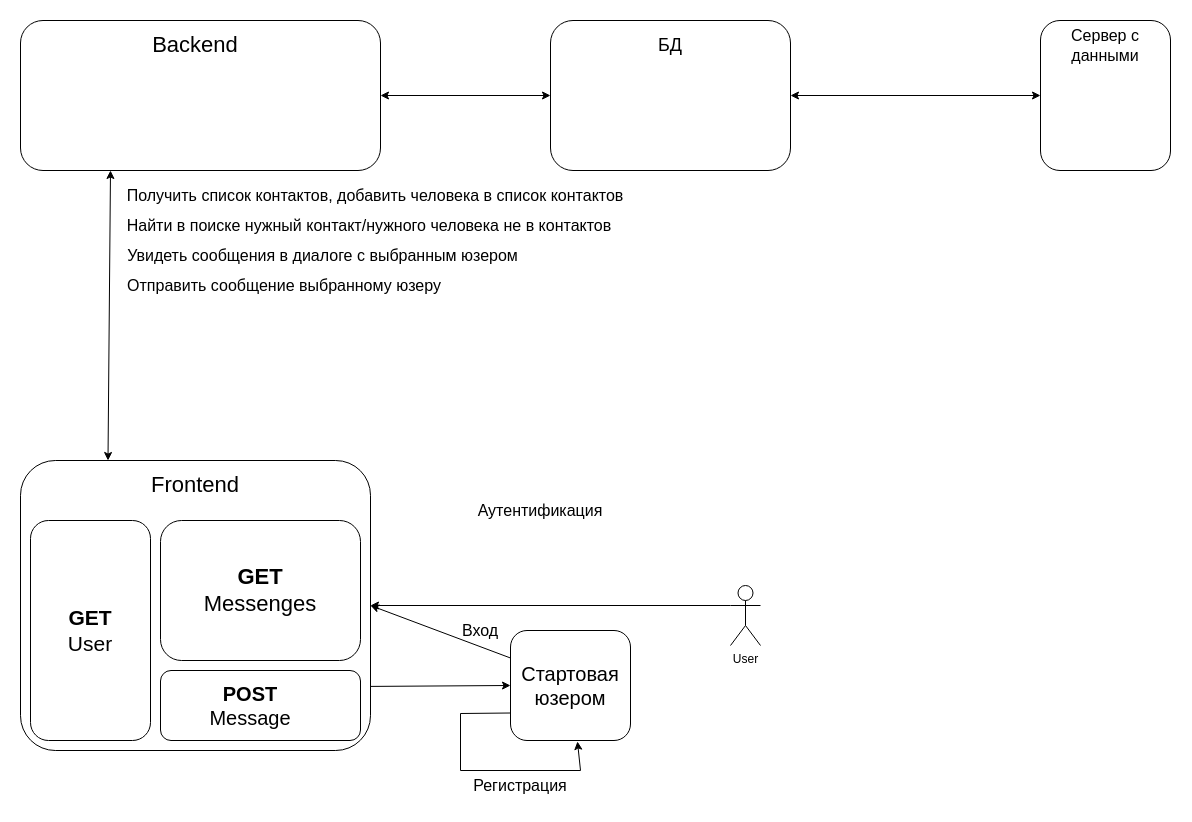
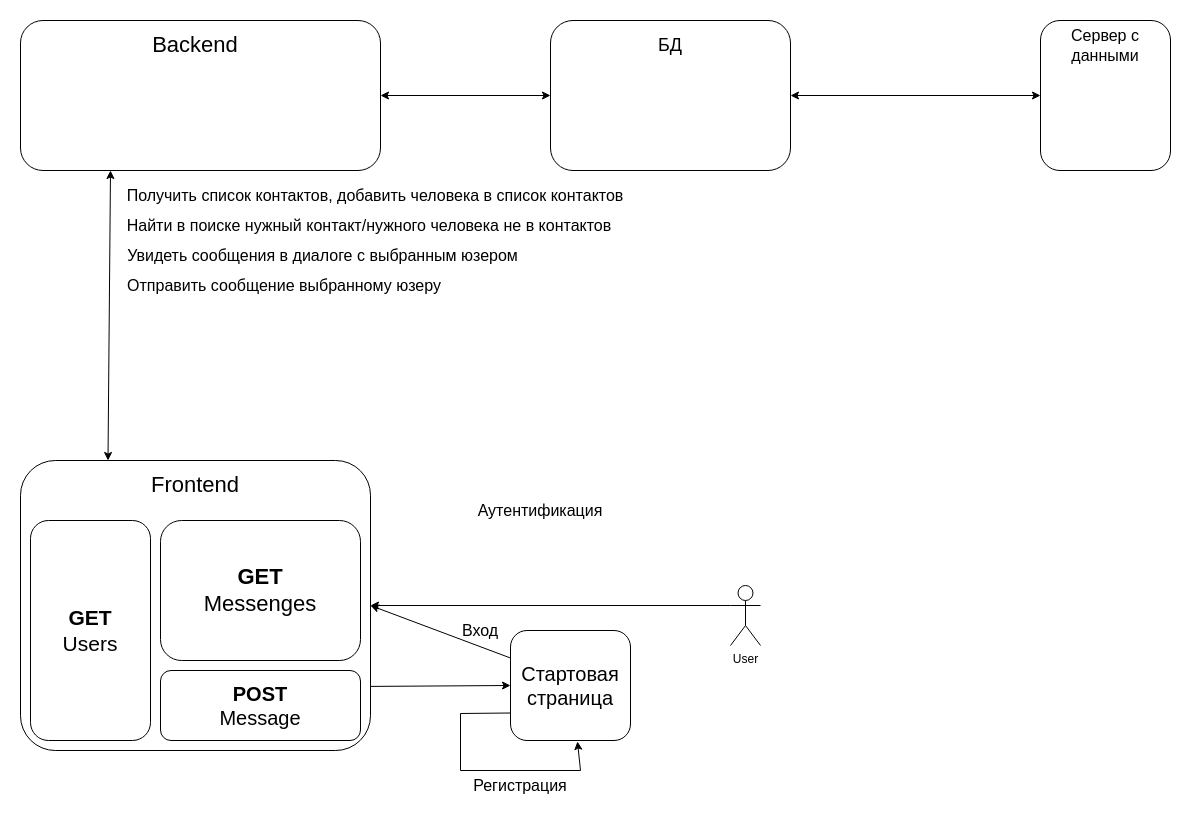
  <mxCell id="0" />
  <mxCell id="1" parent="0" />
  <mxCell id="2" value="" style="rounded=1;whiteSpace=wrap;html=1;align=center;arcSize=12;" vertex="1" parent="1"><mxGeometry x="20" y="460" width="350" height="290" as="geometry" /></mxCell>
  <mxCell id="3" value="" style="rounded=1;whiteSpace=wrap;html=1;" vertex="1" parent="1"><mxGeometry x="30" y="520" width="120" height="220" as="geometry" /></mxCell>
  <mxCell id="4" value="" style="rounded=1;whiteSpace=wrap;html=1;" vertex="1" parent="1"><mxGeometry x="160" y="520" width="200" height="140" as="geometry" /></mxCell>
  <mxCell id="5" value="" style="rounded=1;whiteSpace=wrap;html=1;" vertex="1" parent="1"><mxGeometry x="160" y="670" width="200" height="70" as="geometry" /></mxCell>
  <mxCell id="6" value="Frontend" style="text;html=1;align=center;verticalAlign=middle;whiteSpace=wrap;rounded=0;strokeWidth=2;fontSize=22;" vertex="1" parent="1"><mxGeometry x="165" y="470" width="60" height="30" as="geometry" /></mxCell>
- <mxCell id="7" value="&lt;font style=&quot;font-size: 21px;&quot;&gt;&lt;b style=&quot;&quot;&gt;GET&lt;/b&gt; User&lt;/font&gt;" style="text;html=1;align=center;verticalAlign=middle;whiteSpace=wrap;rounded=0;" vertex="1" parent="1"><mxGeometry x="60" y="615" width="60" height="30" as="geometry" /></mxCell>
+ <mxCell id="7" value="&lt;font style=&quot;font-size: 21px;&quot;&gt;&lt;b style=&quot;&quot;&gt;GET&lt;/b&gt; Users&lt;/font&gt;" style="text;html=1;align=center;verticalAlign=middle;whiteSpace=wrap;rounded=0;" vertex="1" parent="1"><mxGeometry x="60" y="615" width="60" height="30" as="geometry" /></mxCell>
  <mxCell id="8" value="&lt;b&gt;GET&lt;/b&gt; Messenges" style="text;html=1;align=center;verticalAlign=middle;whiteSpace=wrap;rounded=0;fontSize=22;" vertex="1" parent="1"><mxGeometry x="230" y="575" width="60" height="30" as="geometry" /></mxCell>
  <mxCell id="9" value="User" style="shape=umlActor;verticalLabelPosition=bottom;verticalAlign=top;html=1;outlineConnect=0;" vertex="1" parent="1"><mxGeometry x="730" y="585" width="30" height="60" as="geometry" /></mxCell>
- <mxCell id="10" value="&lt;font style=&quot;font-size: 20px;&quot;&gt;&lt;b style=&quot;&quot;&gt;POST&lt;/b&gt; Message&lt;/font&gt;" style="text;html=1;align=center;verticalAlign=middle;whiteSpace=wrap;rounded=0;" vertex="1" parent="1"><mxGeometry x="220" y="690" width="60" height="30" as="geometry" /></mxCell>
+ <mxCell id="10" value="&lt;font style=&quot;font-size: 20px;&quot;&gt;&lt;b style=&quot;&quot;&gt;POST&lt;/b&gt; Message&lt;/font&gt;" style="text;html=1;align=center;verticalAlign=middle;whiteSpace=wrap;rounded=0;" vertex="1" parent="1"><mxGeometry x="230" y="690" width="60" height="30" as="geometry" /></mxCell>
  <mxCell id="11" value="" style="rounded=1;whiteSpace=wrap;html=1;" vertex="1" parent="1"><mxGeometry x="510" y="630" width="120" height="110" as="geometry" /></mxCell>
  <mxCell id="12" value="" style="endArrow=classic;html=1;rounded=0;exitX=0;exitY=0.75;exitDx=0;exitDy=0;entryX=0.558;entryY=1.009;entryDx=0;entryDy=0;entryPerimeter=0;" edge="1" parent="1" source="11" target="11"><mxGeometry width="50" height="50" relative="1" as="geometry"><mxPoint x="370" y="550" as="sourcePoint" /><mxPoint x="660" y="770" as="targetPoint" /><Array as="points"><mxPoint x="460" y="713" /><mxPoint x="460" y="770" /><mxPoint x="580" y="770" /></Array></mxGeometry></mxCell>
- <mxCell id="13" value="&lt;font style=&quot;font-size: 20px;&quot;&gt;Стартовая&lt;/font&gt;&lt;div&gt;&lt;font style=&quot;font-size: 20px;&quot;&gt;юзером&lt;/font&gt;&lt;/div&gt;" style="text;html=1;align=center;verticalAlign=middle;whiteSpace=wrap;rounded=0;" vertex="1" parent="1"><mxGeometry x="500" y="670" width="140" height="30" as="geometry" /></mxCell>
+ <mxCell id="13" value="&lt;font style=&quot;font-size: 20px;&quot;&gt;Стартовая&lt;/font&gt;&lt;div&gt;&lt;font style=&quot;font-size: 20px;&quot;&gt;страница&lt;/font&gt;&lt;/div&gt;" style="text;html=1;align=center;verticalAlign=middle;whiteSpace=wrap;rounded=0;" vertex="1" parent="1"><mxGeometry x="500" y="670" width="140" height="30" as="geometry" /></mxCell>
  <mxCell id="14" value="&lt;font&gt;Регистрация&lt;/font&gt;" style="text;html=1;align=center;verticalAlign=middle;whiteSpace=wrap;rounded=0;fontSize=16;" vertex="1" parent="1"><mxGeometry x="490" y="770" width="60" height="30" as="geometry" /></mxCell>
  <mxCell id="15" value="" style="endArrow=classic;html=1;rounded=0;exitX=0;exitY=0.25;exitDx=0;exitDy=0;entryX=1;entryY=0.5;entryDx=0;entryDy=0;" edge="1" parent="1" source="11" target="2"><mxGeometry width="50" height="50" relative="1" as="geometry"><mxPoint x="370" y="550" as="sourcePoint" /><mxPoint x="420" y="500" as="targetPoint" /></mxGeometry></mxCell>
  <mxCell id="16" value="" style="endArrow=classic;html=1;rounded=0;entryX=1;entryY=0.5;entryDx=0;entryDy=0;" edge="1" parent="1" target="2"><mxGeometry width="50" height="50" relative="1" as="geometry"><mxPoint x="730" y="605" as="sourcePoint" /><mxPoint x="420" y="500" as="targetPoint" /></mxGeometry></mxCell>
  <mxCell id="17" value="Аутентификация" style="text;html=1;align=center;verticalAlign=middle;whiteSpace=wrap;rounded=0;fontSize=16;" vertex="1" parent="1"><mxGeometry x="510" y="495" width="60" height="30" as="geometry" /></mxCell>
  <mxCell id="18" value="&lt;font style=&quot;font-size: 16px;&quot;&gt;Вход&lt;/font&gt;" style="text;html=1;align=center;verticalAlign=middle;whiteSpace=wrap;rounded=0;" vertex="1" parent="1"><mxGeometry x="450" y="615" width="60" height="30" as="geometry" /></mxCell>
  <mxCell id="19" value="" style="endArrow=classic;html=1;rounded=0;entryX=0;entryY=0.5;entryDx=0;entryDy=0;exitX=1;exitY=0.779;exitDx=0;exitDy=0;exitPerimeter=0;" edge="1" parent="1" source="2" target="11"><mxGeometry width="50" height="50" relative="1" as="geometry"><mxPoint x="370" y="690" as="sourcePoint" /><mxPoint x="420" y="640" as="targetPoint" /></mxGeometry></mxCell>
  <mxCell id="20" value="" style="rounded=1;whiteSpace=wrap;html=1;" vertex="1" parent="1"><mxGeometry x="20" y="20" width="360" height="150" as="geometry" /></mxCell>
  <mxCell id="21" value="&lt;font style=&quot;font-size: 22px;&quot;&gt;Backend&lt;/font&gt;" style="text;html=1;align=center;verticalAlign=middle;whiteSpace=wrap;rounded=0;" vertex="1" parent="1"><mxGeometry x="165" y="30" width="60" height="30" as="geometry" /></mxCell>
  <mxCell id="22" value="" style="endArrow=classic;startArrow=classic;html=1;rounded=0;exitX=0.25;exitY=0;exitDx=0;exitDy=0;entryX=0.25;entryY=1;entryDx=0;entryDy=0;" edge="1" parent="1" source="2" target="20"><mxGeometry width="50" height="50" relative="1" as="geometry"><mxPoint x="370" y="430" as="sourcePoint" /><mxPoint x="420" y="380" as="targetPoint" /><Array as="points" /></mxGeometry></mxCell>
  <mxCell id="23" value="Получить список контактов, добавить человека в список контактов" style="text;html=1;align=center;verticalAlign=middle;whiteSpace=wrap;rounded=0;fontSize=16;" vertex="1" parent="1"><mxGeometry x="115" y="180" width="520" height="30" as="geometry" /></mxCell>
  <mxCell id="24" value="Увидеть сообщения в диалоге с выбранным юзером" style="text;html=1;align=center;verticalAlign=middle;whiteSpace=wrap;rounded=0;fontSize=16;" vertex="1" parent="1"><mxGeometry x="124" y="240" width="397" height="30" as="geometry" /></mxCell>
  <mxCell id="25" value="Найти в поиске нужный контакт/нужного человека не в контактов" style="text;html=1;align=center;verticalAlign=middle;whiteSpace=wrap;rounded=0;fontSize=16;" vertex="1" parent="1"><mxGeometry x="120" y="210" width="498" height="30" as="geometry" /></mxCell>
  <mxCell id="26" value="Отправить сообщение выбранному юзеру" style="text;html=1;align=center;verticalAlign=middle;whiteSpace=wrap;rounded=0;fontSize=16;" vertex="1" parent="1"><mxGeometry x="124" y="270" width="320" height="30" as="geometry" /></mxCell>
  <mxCell id="27" value="" style="rounded=1;whiteSpace=wrap;html=1;" vertex="1" parent="1"><mxGeometry x="550" y="20" width="240" height="150" as="geometry" /></mxCell>
  <mxCell id="28" value="" style="endArrow=classic;startArrow=classic;html=1;rounded=0;entryX=0;entryY=0.5;entryDx=0;entryDy=0;exitX=1;exitY=0.5;exitDx=0;exitDy=0;" edge="1" parent="1" source="20" target="27"><mxGeometry width="50" height="50" relative="1" as="geometry"><mxPoint x="380" y="110" as="sourcePoint" /><mxPoint x="430" y="60" as="targetPoint" /></mxGeometry></mxCell>
  <mxCell id="29" value="&lt;font style=&quot;font-size: 18px;&quot;&gt;БД&lt;/font&gt;" style="text;html=1;align=center;verticalAlign=middle;whiteSpace=wrap;rounded=0;" vertex="1" parent="1"><mxGeometry x="640" y="30" width="60" height="30" as="geometry" /></mxCell>
  <mxCell id="30" value="" style="rounded=1;whiteSpace=wrap;html=1;" vertex="1" parent="1"><mxGeometry x="1040" y="20" width="130" height="150" as="geometry" /></mxCell>
  <mxCell id="31" value="&lt;font style=&quot;font-size: 16px;&quot;&gt;Сервер с данными&lt;/font&gt;" style="text;html=1;align=center;verticalAlign=middle;whiteSpace=wrap;rounded=0;" vertex="1" parent="1"><mxGeometry x="1065" y="30" width="80" height="30" as="geometry" /></mxCell>
  <mxCell id="32" value="" style="endArrow=classic;startArrow=classic;html=1;rounded=0;exitX=1;exitY=0.5;exitDx=0;exitDy=0;entryX=0;entryY=0.5;entryDx=0;entryDy=0;" edge="1" parent="1" source="27" target="30"><mxGeometry width="50" height="50" relative="1" as="geometry"><mxPoint x="920" y="290" as="sourcePoint" /><mxPoint x="970" y="240" as="targetPoint" /></mxGeometry></mxCell>
